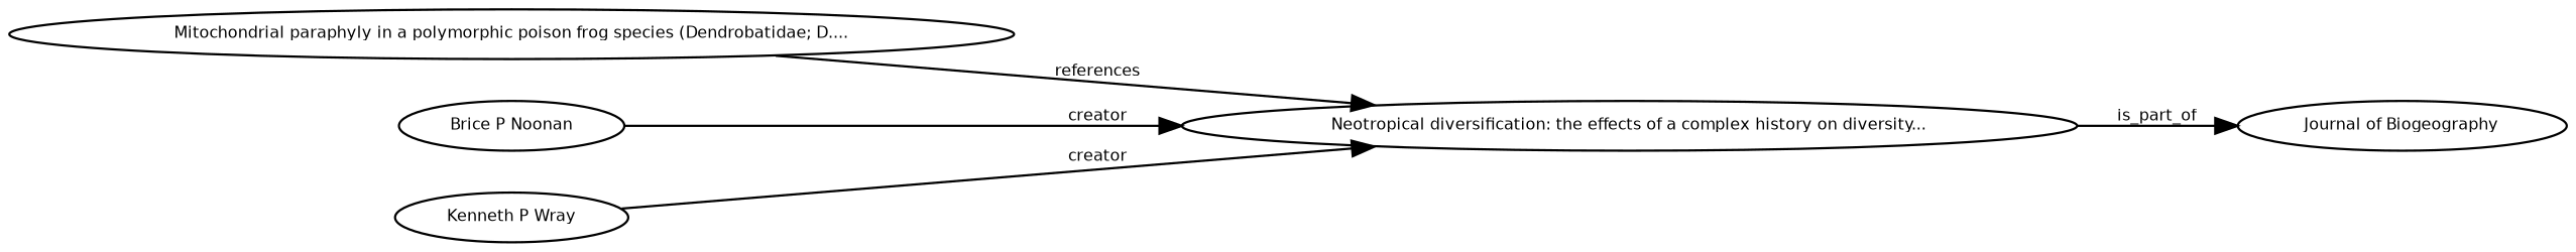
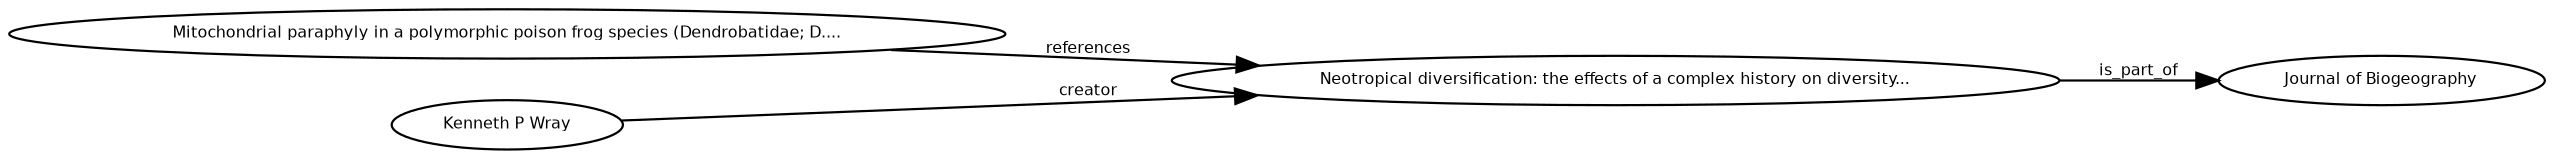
  digraph {
    rankdir=LR
    node [fontname=Helvetica fontsize=7]
    edge [fontname=Helvetica fontsize=7]
    n1 [height=0.27433100247 label="Neotropical diversification: the effects of a complex history on diversity..." width=0.27433100247]
    n2 [height=0.27433100247 label="Journal of Biogeography" width=0.27433100247]
    n3 [height=0.27433100247 label="Mitochondrial paraphyly in a polymorphic poison frog species (Dendrobatidae; D...." width=0.27433100247]
-   n4 [height=0.27433100247 label="Brice P Noonan" width=0.27433100247]
    n5 [height=0.27433100247 label="Kenneth P Wray" width=0.27433100247]
    n1 -> n2 [label=is_part_of]
    n3 -> n1 [label=references]
-   n4 -> n1 [label=creator]
    n5 -> n1 [label=creator]
  }
